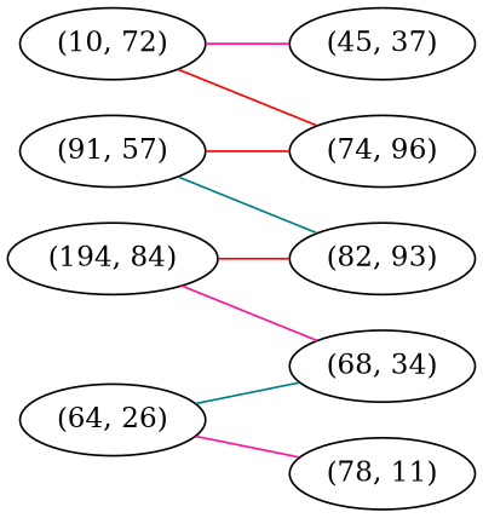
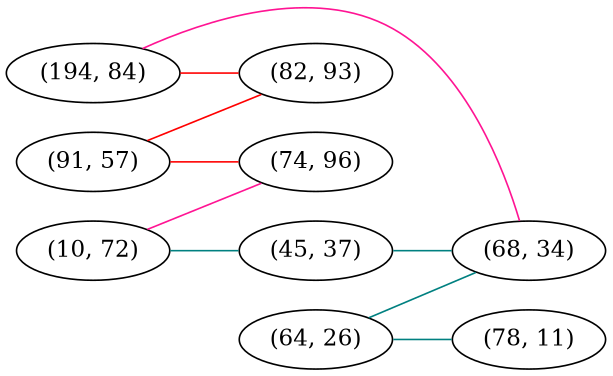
  graph {
    rankdir=LR
    edge [color=red weight=1]
    "(10, 72)"
    "(45, 37)"
    "(74, 96)"
    "(68, 34)"
    n5 [label="(78, 11)"]
    "(64, 26)"
    "(91, 57)"
    "(82, 93)"
    "(194, 84)"
-   "(10, 72)" -- "(45, 37)" [color=deeppink weight=2]
-   "(10, 72)" -- "(74, 96)" [weight=2]
+   "(10, 72)" -- "(45, 37)" [color=teal weight=2]
+   "(10, 72)" -- "(74, 96)" [color=deeppink weight=2]
+   "(45, 37)" -- "(68, 34)" [color=teal]
    "(64, 26)" -- "(68, 34)" [color=teal]
-   "(64, 26)" -- n5 [color=deeppink]
+   "(64, 26)" -- n5 [color=teal]
    "(91, 57)" -- "(74, 96)"
-   "(91, 57)" -- "(82, 93)" [color=teal]
+   "(91, 57)" -- "(82, 93)"
    "(194, 84)" -- "(68, 34)" [color=deeppink]
    "(194, 84)" -- "(82, 93)" [weight=2]
  }
